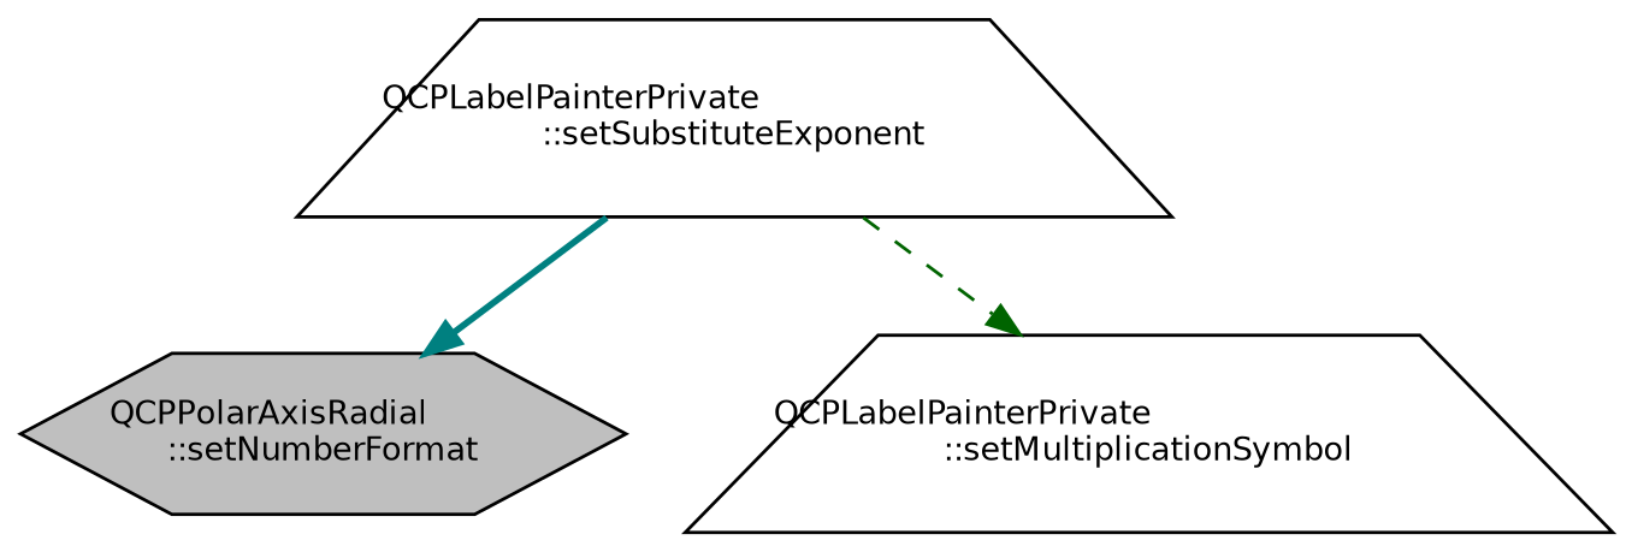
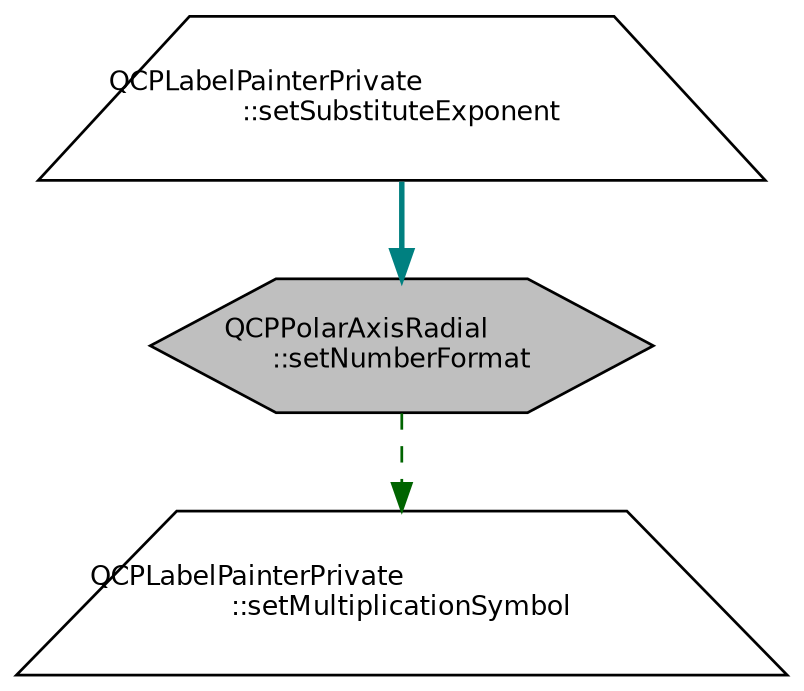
  digraph {
    rankdir=TB
    node [color=black fillcolor=white fontname=Helvetica fontsize=10 shape=trapezium style=filled]
    edge [fontname=Helvetica fontsize=10 labelfontname=Helvetica labelfontsize=10]
    n1 [fillcolor=grey75 fontcolor=black height=0.2 label="QCPPolarAxisRadial\l::setNumberFormat" shape=hexagon width=0.4]
    n2 [height=0.2 label="QCPLabelPainterPrivate\l::setMultiplicationSymbol" width=0.4]
    n3 [height=0.2 label="QCPLabelPainterPrivate\l::setSubstituteExponent" width=0.4]
-   n3 -> n2 [color=darkgreen style=dashed]
+   n1 -> n2 [color=darkgreen style=dashed]
    n3 -> n1 [color=teal style=bold]
  }
